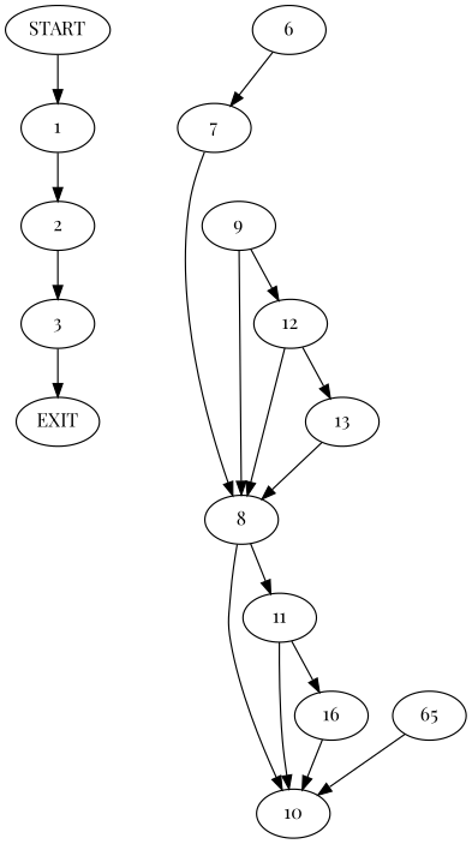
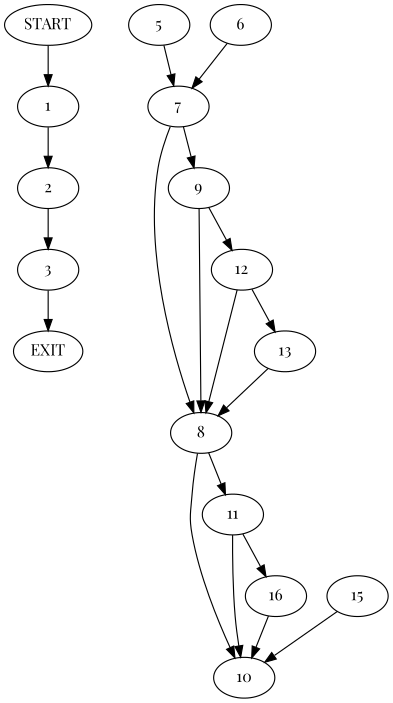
  digraph {
    fontname="Playfair Display"
    node [fontname="Playfair Display"]
    edge [fontname="Playfair Display"]
    n1 [label=START]
    1
    2
    n4 [label=EXIT]
    3
+   5
    7
    6
    8
    9
    10
    11
    12
    16
    13
-   15 [label=65]
+   15
    n1 -> 1
    1 -> 2
    2 -> 3
    3 -> n4
+   5 -> 7
    7 -> 8
+   7 -> 9
    6 -> 7
    8 -> 10
    8 -> 11
    9 -> 8
    9 -> 12
    11 -> 10
    11 -> 16
    12 -> 8
    12 -> 13
    16 -> 10
    13 -> 8
    15 -> 10
  }
